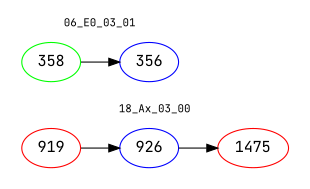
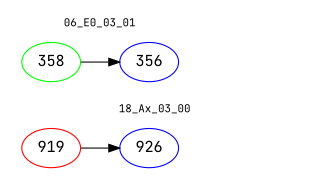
  digraph {
    fontname="JetBrains Mono"
    rankdir=LR
    node [color=red fontname="JetBrains Mono"]
    edge [color=black fontname="JetBrains Mono"]
    n1 [label=919]
    n2 [color=blue label=926]
-   n3 [label=1475]
    n4 [color=green label=358]
    n5 [color=blue label=356]
    subgraph cluster_1 {
      color=white
      fontsize=10
      label="18_Ax_03_00"
      n1
      n2
-     n3
    }
    subgraph cluster_2 {
      color=white
      fontsize=10
      label="06_E0_03_01"
      n4
      n5
    }
    n1 -> n2
-   n2 -> n3
    n4 -> n5
  }
